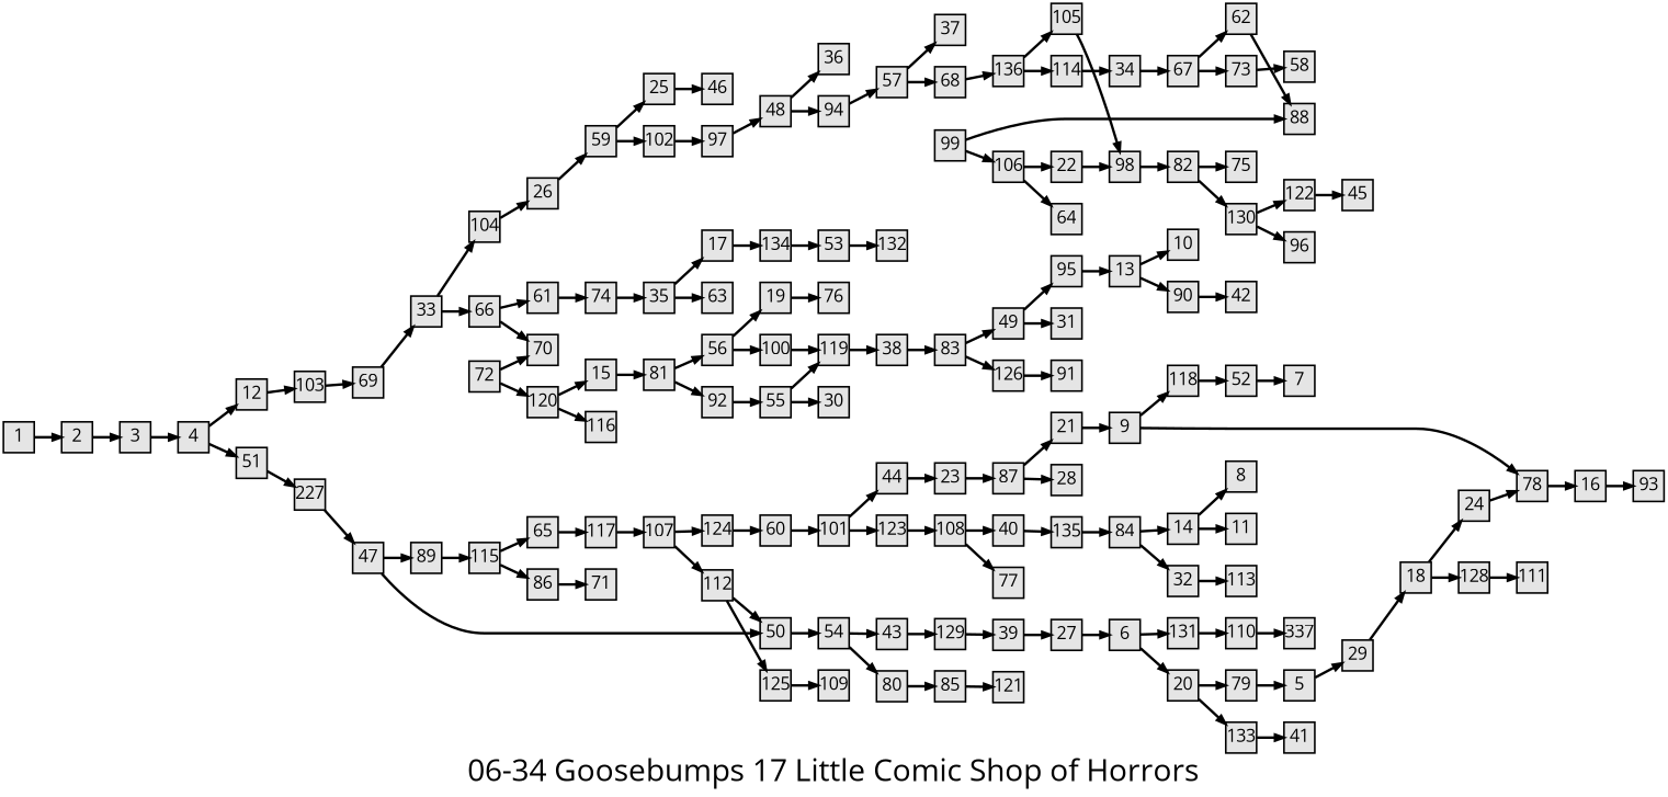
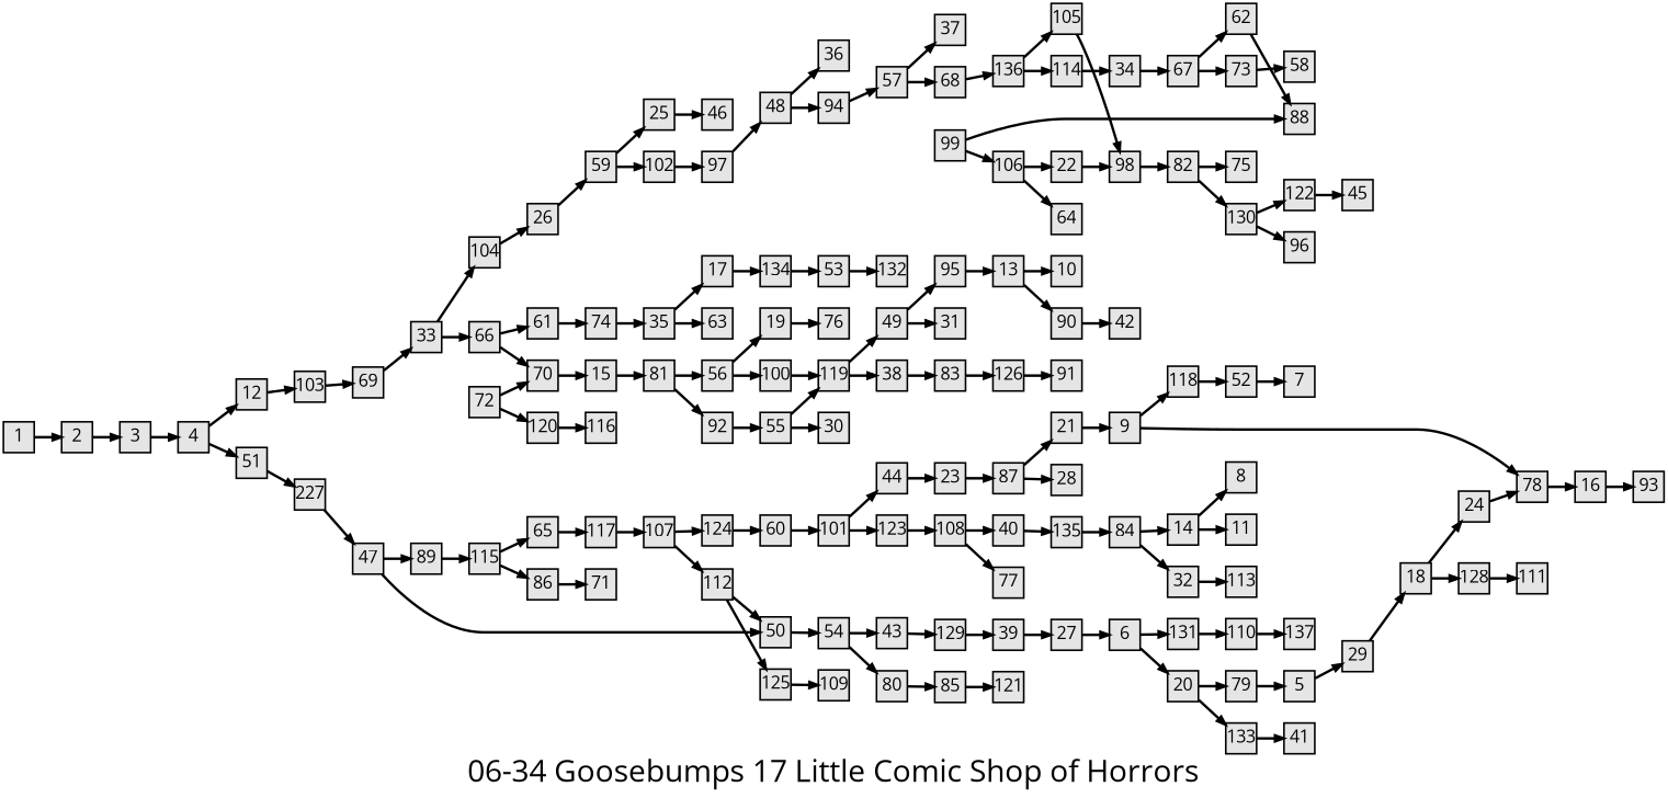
  digraph {
    fontname="Open Sans"
    fontsize=36
    label="06-34 Goosebumps 17 Little Comic Shop of Horrors"
    nodesep=0.35
    ordering=out
    rankdir=LR
    ranksep=0.45
    node [fillcolor=grey90 fixedsize=true fontname="Open Sans" fontsize=20 labelfloat=true margin="0,0" penwidth=2 regular=true shape=rect style=filled]
    edge [fontname="Open Sans" fontsize=12 labelfloat=true penwidth=3]
    1
    2
    3
    4
    12
    51
    103
    n8 [label=227]
    69
    47
    5
    29
    18
    24
    128
    6
    131
    20
    110
    79
    133
-   137 [label=337]
+   137
    41
    9
    118
    78
    52
    16
    7
    93
    33
    13
    10
    90
    42
    14
    8
    11
    15
    81
    56
    92
    19
    100
    55
    17
    134
    53
    132
    111
    76
    21
    22
    98
    82
    130
    75
    23
    87
    28
    25
    46
    26
    59
    102
    97
    27
    32
    113
    104
    66
    61
    70
    74
    34
    67
    62
    73
    88
    58
    35
    63
    38
    83
    49
    126
    95
    31
    91
    39
    40
    135
    84
    43
    129
    44
    89
    50
    115
    54
    65
    86
    80
    48
    36
    94
    57
    37
    68
    85
    121
    119
    30
    136
    105
    114
    60
    101
    123
    108
    99
    106
    117
    107
    124
    112
    72
    120
    116
    122
    96
    45
    71
    64
    77
    125
    109
    1 -> 2
    2 -> 3
    3 -> 4
    4 -> 12
    4 -> 51
    12 -> 103
    51 -> n8
    103 -> 69
    n8 -> 47
    69 -> 33
    47 -> 89
    47 -> 50
    5 -> 29
    29 -> 18
    18 -> 24
    18 -> 128
    24 -> 78
    128 -> 111
    6 -> 131
    6 -> 20
    131 -> 110
    20 -> 79
    20 -> 133
    110 -> 137
    79 -> 5
    133 -> 41
    9 -> 118
    9 -> 78
    118 -> 52
    78 -> 16
    52 -> 7
    16 -> 93
    33 -> 104
    33 -> 66
    13 -> 10
    13 -> 90
    90 -> 42
    14 -> 8
    14 -> 11
    15 -> 81
    81 -> 56
    81 -> 92
    56 -> 19
    56 -> 100
    92 -> 55
    19 -> 76
    100 -> 119
    55 -> 119
    55 -> 30
    17 -> 134
    134 -> 53
    53 -> 132
    21 -> 9
    22 -> 98
    98 -> 82
    82 -> 130
    82 -> 75
    130 -> 122
    130 -> 96
    23 -> 87
    87 -> 21
    87 -> 28
    25 -> 46
    26 -> 59
    59 -> 25
    59 -> 102
    102 -> 97
    97 -> 48
    27 -> 6
    32 -> 113
    104 -> 26
    66 -> 61
    66 -> 70
    61 -> 74
    74 -> 35
    34 -> 67
    67 -> 62
    67 -> 73
    62 -> 88
    73 -> 58
    35 -> 17
    35 -> 63
    38 -> 83
-   83 -> 49
+   119 -> 49
    83 -> 126
    49 -> 95
    49 -> 31
    126 -> 91
    95 -> 13
    39 -> 27
    40 -> 135
    135 -> 84
    84 -> 14
    84 -> 32
    43 -> 129
    129 -> 39
    44 -> 23
    89 -> 115
    50 -> 54
    115 -> 65
    115 -> 86
    54 -> 43
    54 -> 80
    65 -> 117
    86 -> 71
    80 -> 85
    48 -> 36
    48 -> 94
    94 -> 57
    57 -> 37
    57 -> 68
    68 -> 136
    85 -> 121
    119 -> 38
    136 -> 105
    136 -> 114
    105 -> 98
    114 -> 34
    60 -> 101
    101 -> 44
    101 -> 123
    123 -> 108
    108 -> 40
    108 -> 77
    99 -> 88
    99 -> 106
    106 -> 22
    106 -> 64
    117 -> 107
    107 -> 124
    107 -> 112
    124 -> 60
    112 -> 50
    112 -> 125
    72 -> 70
    72 -> 120
-   120 -> 15
+   70 -> 15
    120 -> 116
    122 -> 45
    125 -> 109
  }
